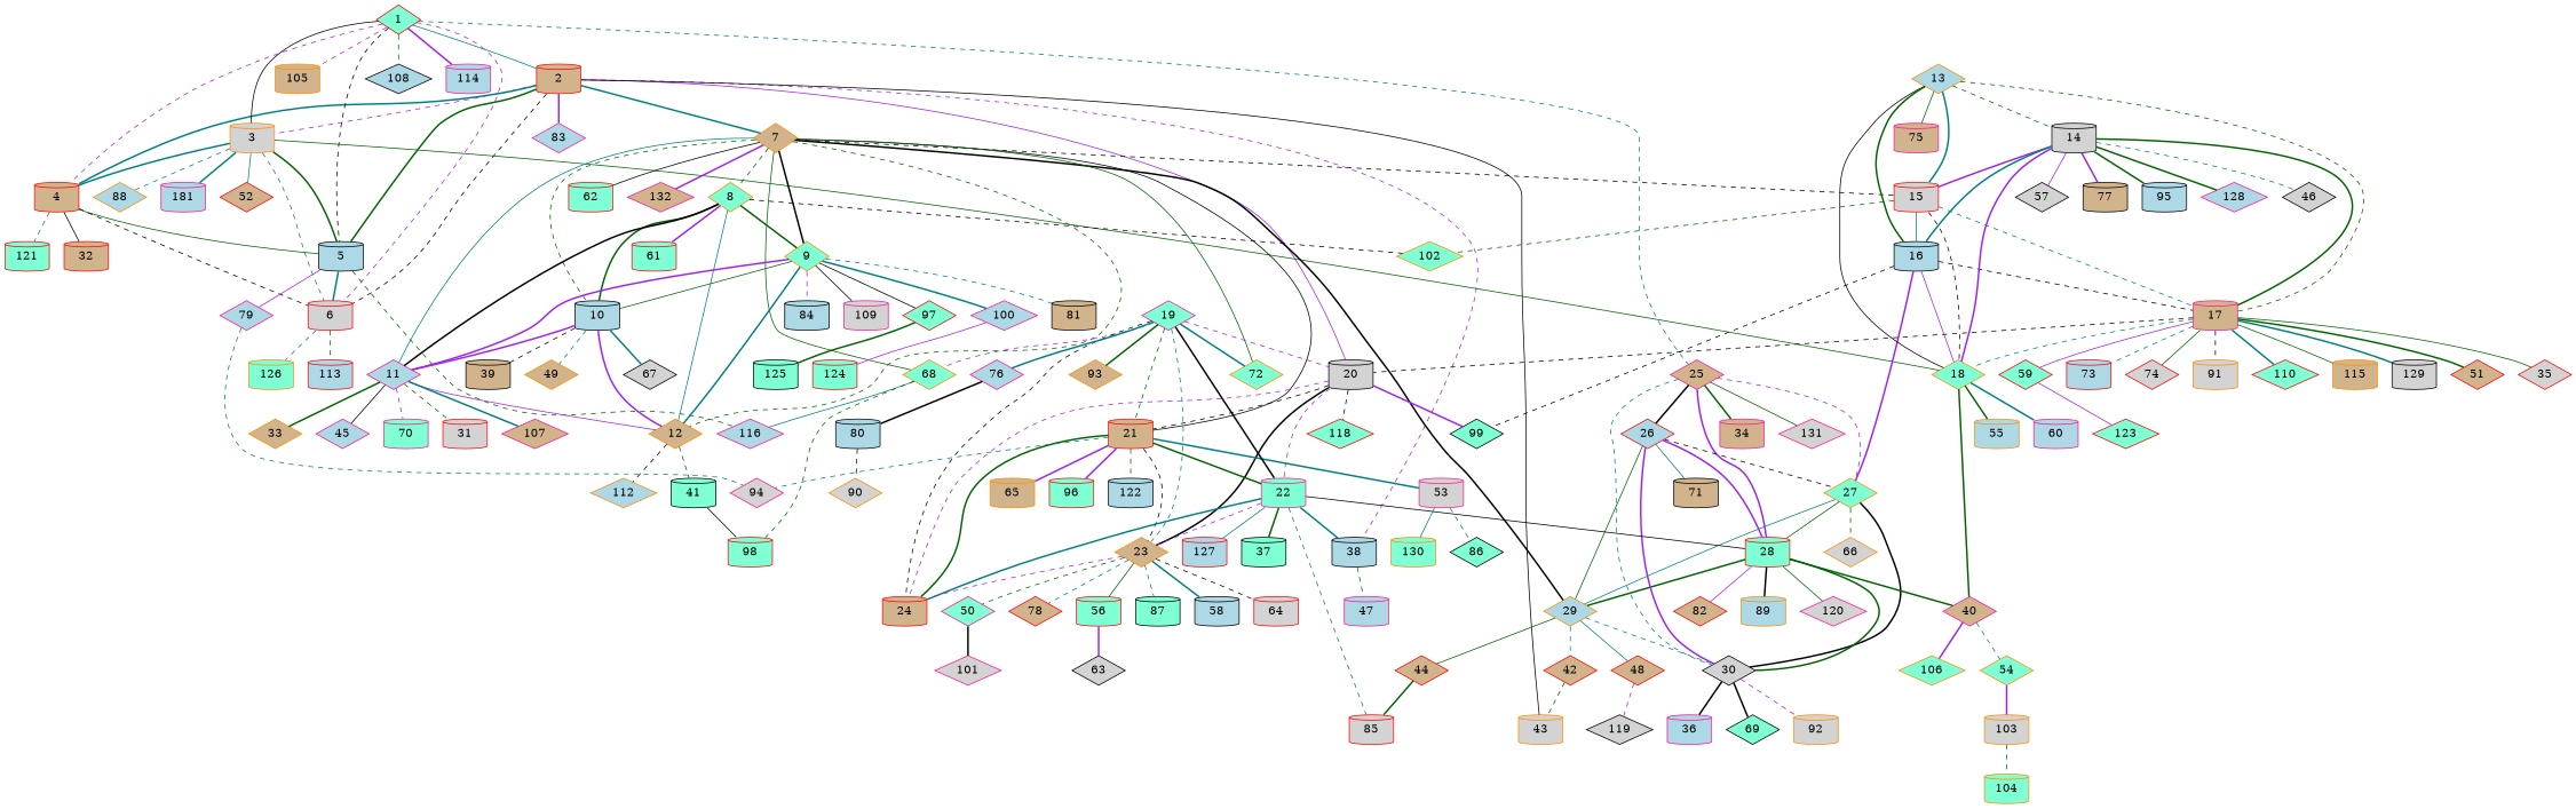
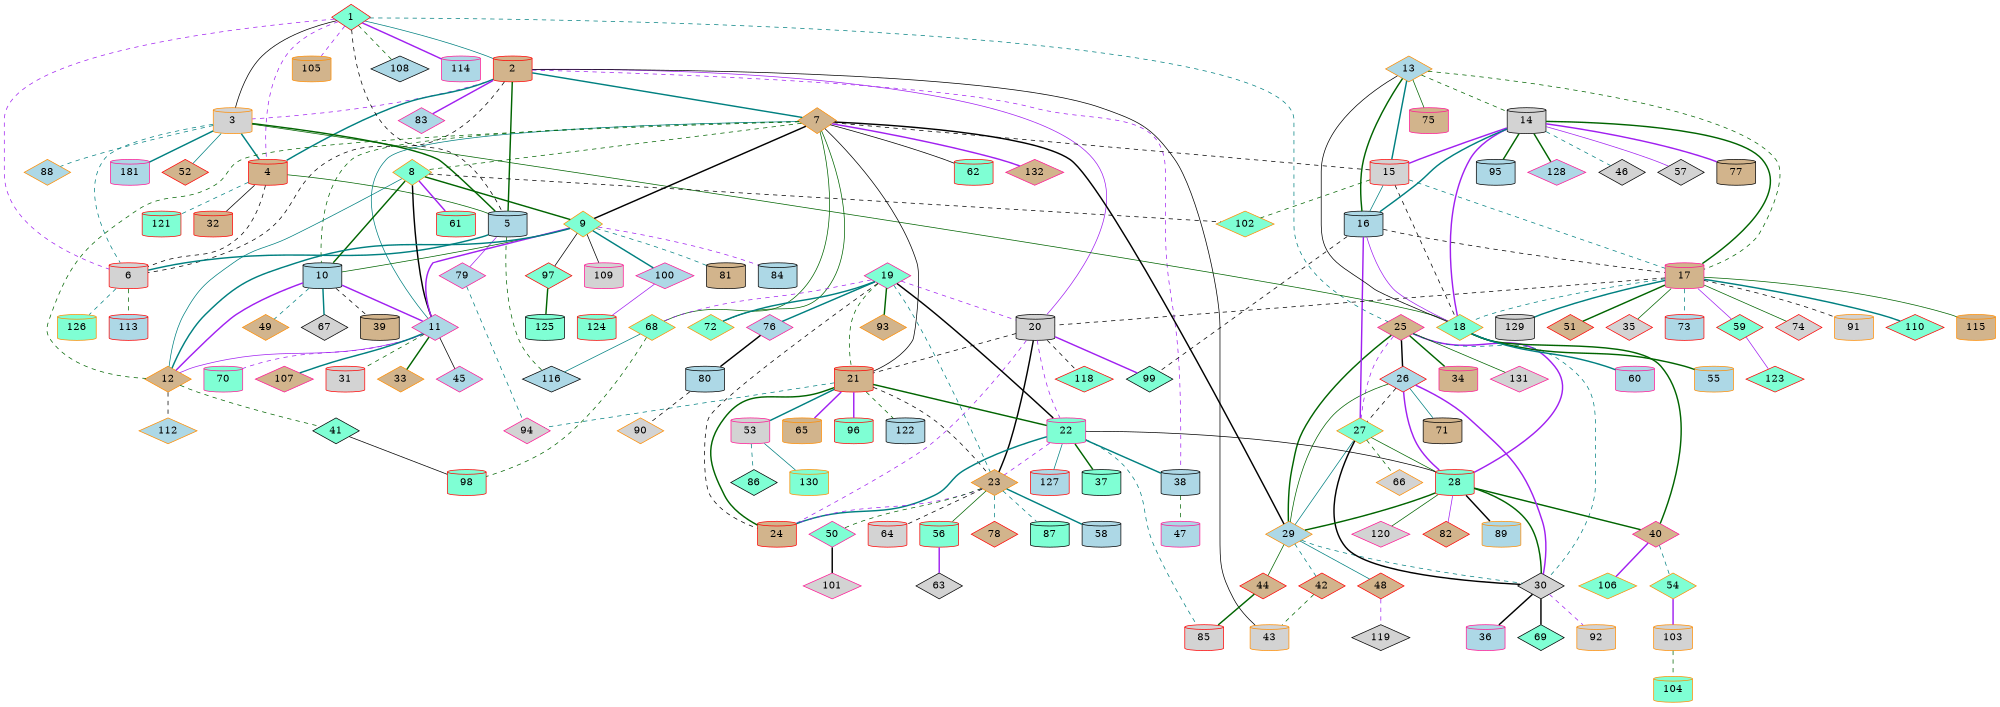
  graph {
    node [color=red fillcolor=aquamarine shape=diamond style=filled]
    edge [color=darkgreen style=dashed]
    2 [fillcolor=tan shape=cylinder]
    1
    3 [color=darkorange fillcolor=lightgrey shape=cylinder]
    4 [fillcolor=tan shape=cylinder]
    5 [color=black fillcolor=lightblue shape=cylinder]
    6 [fillcolor=lightgrey shape=cylinder]
    25 [color=deeppink fillcolor=tan]
    105 [color=darkorange fillcolor=tan shape=cylinder]
    108 [color=black fillcolor=lightblue]
    114 [color=deeppink fillcolor=lightblue shape=cylinder]
    7 [color=darkorange fillcolor=tan]
    20 [color=black fillcolor=lightgrey shape=cylinder]
    38 [color=black fillcolor=lightblue shape=cylinder]
    43 [color=darkorange fillcolor=lightgrey shape=cylinder]
    83 [color=deeppink fillcolor=lightblue]
    18 [color=darkorange]
    52 [fillcolor=tan]
    88 [color=darkorange fillcolor=lightblue]
    n19 [color=deeppink fillcolor=lightblue label=181 shape=cylinder]
    32 [fillcolor=tan shape=cylinder]
    121 [shape=cylinder]
    79 [color=deeppink fillcolor=lightblue]
-   116 [color=deeppink fillcolor=lightblue]
+   116 [color=black fillcolor=lightblue]
    113 [fillcolor=lightblue shape=cylinder]
    126 [color=darkorange shape=cylinder]
    29 [color=darkorange fillcolor=lightblue]
    27 [color=darkorange]
    28 [shape=cylinder]
    26 [fillcolor=lightblue]
    30 [color=black fillcolor=lightgrey]
    34 [color=deeppink fillcolor=tan shape=cylinder]
    131 [color=deeppink fillcolor=lightgrey]
    8 [color=darkorange]
    9 [color=darkorange]
    10 [color=black fillcolor=lightblue shape=cylinder]
    11 [color=deeppink fillcolor=lightblue]
    12 [color=darkorange fillcolor=tan]
    15 [fillcolor=lightgrey shape=cylinder]
    21 [fillcolor=tan shape=cylinder]
    62 [shape=cylinder]
    68 [color=darkorange]
    72 [color=darkorange]
    132 [color=deeppink fillcolor=tan]
    99 [color=black]
    22 [color=deeppink shape=cylinder]
    23 [color=darkorange fillcolor=tan]
    24 [fillcolor=tan shape=cylinder]
    118
    47 [color=deeppink fillcolor=lightblue shape=cylinder]
    40 [color=deeppink fillcolor=tan]
    55 [color=darkorange fillcolor=lightblue shape=cylinder]
    60 [color=deeppink fillcolor=lightblue shape=cylinder]
    94 [color=deeppink fillcolor=lightgrey]
    61 [shape=cylinder]
    102 [color=darkorange]
    81 [color=black fillcolor=tan shape=cylinder]
    84 [color=black fillcolor=lightblue shape=cylinder]
    97
    100 [color=deeppink fillcolor=lightblue]
    109 [color=deeppink fillcolor=lightgrey shape=cylinder]
    39 [color=black fillcolor=tan shape=cylinder]
    49 [color=darkorange fillcolor=tan]
    67 [color=black fillcolor=lightgrey]
    31 [fillcolor=lightgrey shape=cylinder]
    33 [color=darkorange fillcolor=tan]
    45 [color=deeppink fillcolor=lightblue]
    70 [color=deeppink shape=cylinder]
    107 [color=deeppink fillcolor=tan]
-   41 [color=black shape=cylinder]
+   41 [color=black]
    112 [color=darkorange fillcolor=lightblue]
    16 [color=black fillcolor=lightblue shape=cylinder]
    17 [color=deeppink fillcolor=tan shape=cylinder]
    53 [color=deeppink fillcolor=lightgrey shape=cylinder]
    65 [color=darkorange fillcolor=tan shape=cylinder]
    96 [shape=cylinder]
    122 [color=black fillcolor=lightblue shape=cylinder]
    42 [fillcolor=tan]
    44 [fillcolor=tan]
    48 [fillcolor=tan]
    98 [shape=cylinder]
    125 [color=black shape=cylinder]
    124 [shape=cylinder]
    13 [color=darkorange fillcolor=lightblue]
    14 [color=black fillcolor=lightgrey shape=cylinder]
    75 [color=deeppink fillcolor=tan shape=cylinder]
    46 [color=black fillcolor=lightgrey]
    57 [color=black fillcolor=lightgrey]
    77 [color=black fillcolor=tan shape=cylinder]
    95 [color=black fillcolor=lightblue shape=cylinder]
    128 [color=deeppink fillcolor=lightblue]
    35 [fillcolor=lightgrey]
    51 [fillcolor=tan]
    59
    73 [fillcolor=lightblue shape=cylinder]
    74 [fillcolor=lightgrey]
    91 [color=darkorange fillcolor=lightgrey shape=cylinder]
    110
    115 [color=darkorange fillcolor=tan shape=cylinder]
    129 [color=black fillcolor=lightgrey shape=cylinder]
    66 [color=darkorange fillcolor=lightgrey]
    123
    54 [color=darkorange]
    106 [color=darkorange]
    19 [color=deeppink]
    76 [color=deeppink fillcolor=lightblue]
    93 [color=darkorange fillcolor=tan]
    37 [color=black shape=cylinder]
    85 [fillcolor=lightgrey shape=cylinder]
    127 [fillcolor=lightblue shape=cylinder]
    50 [color=deeppink]
    56 [shape=cylinder]
    58 [color=black fillcolor=lightblue shape=cylinder]
    64 [fillcolor=lightgrey shape=cylinder]
    78 [fillcolor=tan]
    87 [color=black shape=cylinder]
    80 [color=black fillcolor=lightblue shape=cylinder]
    86 [color=black]
    130 [color=darkorange shape=cylinder]
    82 [fillcolor=tan]
    89 [color=darkorange fillcolor=lightblue shape=cylinder]
    120 [color=deeppink fillcolor=lightgrey]
    101 [color=deeppink fillcolor=lightgrey]
    63 [color=black fillcolor=lightgrey]
    71 [color=black fillcolor=tan shape=cylinder]
    36 [color=deeppink fillcolor=lightblue shape=cylinder]
    69 [color=black]
    92 [color=darkorange fillcolor=lightgrey shape=cylinder]
    119 [color=black fillcolor=lightgrey]
    103 [color=darkorange fillcolor=lightgrey shape=cylinder]
    104 [color=darkorange shape=cylinder]
    90 [color=darkorange fillcolor=lightgrey]
    2 -- 3 [color=purple]
    2 -- 4 [color=teal style=bold]
    2 -- 5 [style=bold]
    2 -- 6 [color=black]
    2 -- 7 [color=teal style=bold]
    2 -- 20 [color=purple style=solid]
    2 -- 38 [color=purple]
    2 -- 43 [color=black style=solid]
    2 -- 83 [color=purple style=bold]
    1 -- 2 [color=teal style=solid]
    1 -- 3 [color=black style=solid]
    1 -- 4 [color=purple]
    1 -- 5 [color=black]
    1 -- 6 [color=purple]
    1 -- 25 [color=teal]
    1 -- 105 [color=purple]
    1 -- 108
    1 -- 114 [color=purple style=bold]
    3 -- 4 [color=teal style=bold]
    3 -- 5 [style=bold]
    3 -- 6 [color=teal]
    3 -- 18 [style=solid]
    3 -- 52 [color=teal style=solid]
    3 -- 88 [color=teal]
    3 -- n19 [color=teal style=bold]
    4 -- 5 [style=solid]
    4 -- 6 [color=black]
    4 -- 32 [color=black style=solid]
    4 -- 121 [color=teal]
    5 -- 6 [color=teal style=bold]
    5 -- 79 [color=purple style=solid]
    5 -- 116
    6 -- 113
    6 -- 126 [color=teal]
+   25 -- 29 [style=bold]
    25 -- 27 [color=purple]
    25 -- 28 [color=purple style=bold]
    25 -- 26 [color=black style=bold]
    25 -- 30 [color=teal]
    25 -- 34 [style=bold]
    25 -- 131 [style=solid]
    7 -- 29 [color=black style=bold]
    7 -- 8
    7 -- 9 [color=black style=bold]
    7 -- 10
    7 -- 11 [color=teal style=solid]
    7 -- 12
    7 -- 15 [color=black]
    7 -- 21 [color=black style=solid]
    7 -- 62 [color=black style=solid]
    7 -- 68 [style=solid]
    7 -- 72 [style=solid]
    7 -- 132 [color=purple style=bold]
    20 -- 21 [color=black]
    20 -- 99 [color=purple style=bold]
    20 -- 22 [color=purple]
    20 -- 23 [color=black style=bold]
    20 -- 24 [color=purple]
    20 -- 118 [color=black]
    38 -- 47
    18 -- 40 [style=bold]
    18 -- 55 [style=bold]
    18 -- 60 [color=teal style=bold]
    79 -- 94 [color=teal]
    29 -- 30 [color=teal]
    29 -- 42 [color=teal]
    29 -- 44 [style=solid]
    29 -- 48 [color=teal style=solid]
    27 -- 29 [color=teal style=solid]
    27 -- 28 [style=solid]
    27 -- 30 [color=black style=bold]
    27 -- 66
    28 -- 29 [style=bold]
    28 -- 30 [style=bold]
    28 -- 40 [style=bold]
    28 -- 82 [color=purple style=solid]
    28 -- 89 [color=black style=bold]
    28 -- 120 [style=solid]
    26 -- 29 [style=solid]
    26 -- 27 [color=black]
    26 -- 28 [color=purple style=bold]
    26 -- 30 [color=purple style=bold]
    26 -- 71 [color=teal style=solid]
    30 -- 36 [color=black style=bold]
    30 -- 69 [color=black style=bold]
    30 -- 92 [color=purple]
    8 -- 9 [style=bold]
    8 -- 10 [style=bold]
    8 -- 11 [color=black style=bold]
    8 -- 12 [color=teal style=solid]
    8 -- 61 [color=purple style=bold]
    8 -- 102 [color=black]
    9 -- 10 [style=solid]
    9 -- 11 [color=purple style=bold]
    9 -- 12 [color=teal style=bold]
    9 -- 81 [color=teal]
    9 -- 84 [color=purple]
    9 -- 97 [color=black style=solid]
    9 -- 100 [color=teal style=bold]
    9 -- 109 [color=black style=solid]
    10 -- 11 [color=purple style=bold]
    10 -- 12 [color=purple style=bold]
    10 -- 39 [color=black]
    10 -- 49 [color=teal]
    10 -- 67 [color=teal style=bold]
    11 -- 12 [color=purple style=solid]
    11 -- 31
    11 -- 33 [style=bold]
    11 -- 45 [color=black style=solid]
    11 -- 70 [color=purple]
    11 -- 107 [color=teal style=bold]
    12 -- 41
    12 -- 112 [color=black]
    15 -- 18 [color=black]
    15 -- 102
    15 -- 16 [color=teal style=solid]
    15 -- 17 [color=teal]
    21 -- 22 [style=bold]
    21 -- 23 [color=black]
    21 -- 24 [style=bold]
    21 -- 94 [color=teal]
    21 -- 53 [color=teal style=bold]
    21 -- 65 [color=purple style=bold]
    21 -- 96 [color=purple style=bold]
    21 -- 122
    68 -- 116 [color=teal style=solid]
    68 -- 98
    22 -- 38 [color=teal style=bold]
    22 -- 28 [color=black style=solid]
    22 -- 23 [color=purple]
    22 -- 24 [color=teal style=bold]
    22 -- 37 [style=bold]
    22 -- 85 [color=teal]
    22 -- 127 [color=teal style=solid]
    23 -- 24 [color=purple]
    23 -- 50
    23 -- 56 [style=solid]
    23 -- 58 [color=teal style=bold]
    23 -- 64 [color=black]
    23 -- 78 [color=teal]
    23 -- 87 [color=teal]
    40 -- 54 [color=teal]
    40 -- 106 [color=purple style=bold]
    97 -- 125 [style=bold]
    100 -- 124 [color=purple style=solid]
    41 -- 98 [color=black style=solid]
    16 -- 18 [color=purple style=solid]
    16 -- 27 [color=purple style=bold]
    16 -- 99 [color=black]
    16 -- 17 [color=black]
    17 -- 20 [color=black]
    17 -- 18 [color=teal]
    17 -- 35 [style=solid]
    17 -- 51 [style=bold]
    17 -- 59 [color=purple style=solid]
    17 -- 73 [color=teal]
    17 -- 74 [style=solid]
    17 -- 91 [color=black]
    17 -- 110 [color=teal style=bold]
    17 -- 115 [style=solid]
    17 -- 129 [color=teal style=bold]
    53 -- 86 [color=teal]
    53 -- 130 [color=teal style=solid]
    42 -- 43
    44 -- 85 [style=bold]
    48 -- 119 [color=purple]
    13 -- 18 [color=black style=solid]
    13 -- 15 [color=teal style=bold]
    13 -- 16 [style=bold]
    13 -- 17
    13 -- 14
    13 -- 75 [style=solid]
    14 -- 18 [color=purple style=bold]
    14 -- 15 [color=purple style=bold]
    14 -- 16 [color=teal style=bold]
    14 -- 17 [style=bold]
    14 -- 46 [color=teal]
    14 -- 57 [color=purple style=solid]
    14 -- 77 [color=purple style=bold]
    14 -- 95 [style=bold]
    14 -- 128 [style=bold]
    59 -- 123 [color=purple style=solid]
    54 -- 103 [color=purple style=bold]
    19 -- 20 [color=purple]
    19 -- 21
    19 -- 68 [color=purple]
    19 -- 72 [color=teal style=bold]
    19 -- 22 [color=black style=bold]
    19 -- 23 [color=teal]
    19 -- 24 [color=black]
    19 -- 76 [color=teal style=bold]
    19 -- 93 [style=bold]
    76 -- 80 [color=black style=bold]
    50 -- 101 [color=black style=bold]
    56 -- 63 [color=purple style=bold]
    80 -- 90 [color=black]
    103 -- 104
  }
